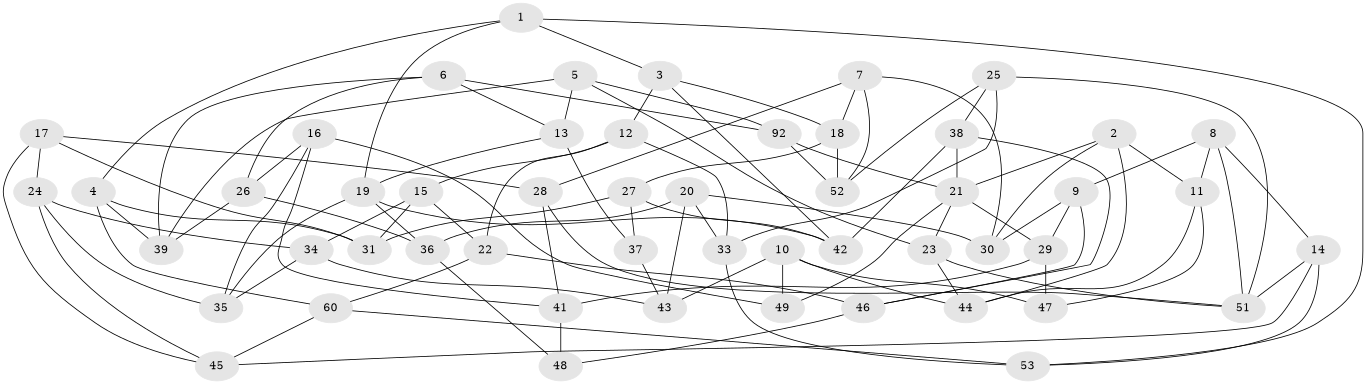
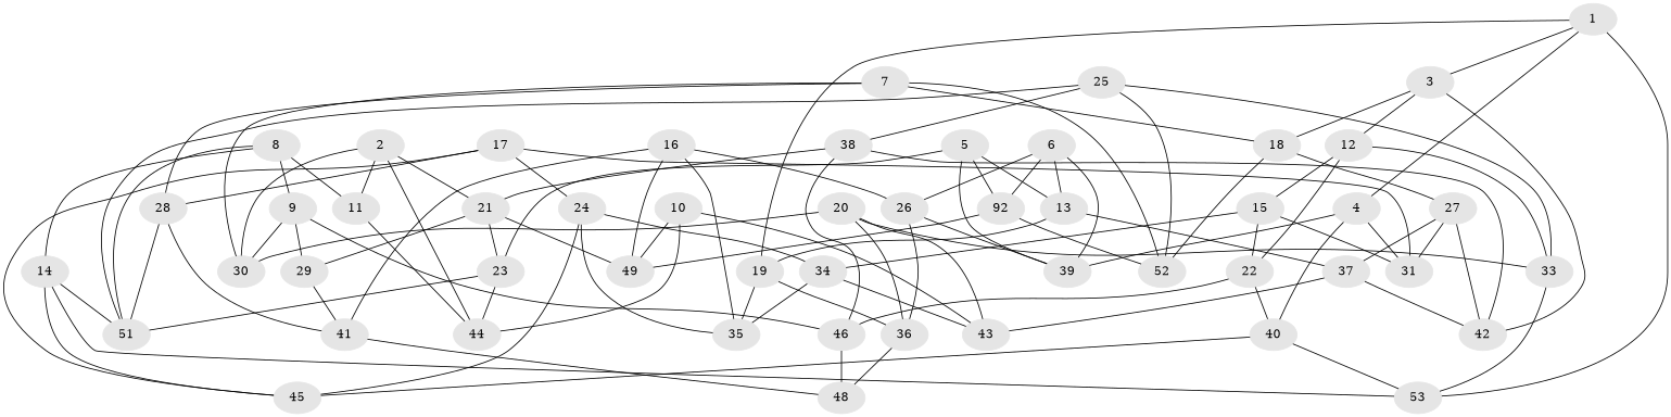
  graph {
    node [color=gray90 style=filled]
    1
    3
    4
    19
    n5 [label=53]
    12
    18
    42
    31
    39
-   40 [label=60]
+   40
    35
    36
    2
    11
    21
    30
    44
-   47
    23
    29
    49
    15
    22
    33
    52
    27
    45
    5
    13
    n31 [label=92]
    37
    51
    6
    26
    7
    28
    41
    8
    9
    14
    46
    48
    10
    43
    34
    16
    17
    24
    20
    25
    38
    1 -- 3
    1 -- 4
    1 -- 19
    1 -- n5
    3 -- 12
    3 -- 18
    3 -- 42
    4 -- 31
    4 -- 39
    4 -- 40
    19 -- 35
    19 -- 36
    12 -- 15
    12 -- 22
    12 -- 33
    18 -- 52
    18 -- 27
    40 -- n5
    40 -- 45
    36 -- 48
    2 -- 11
    2 -- 21
    2 -- 30
    2 -- 44
    11 -- 44
-   11 -- 47
    21 -- 23
    21 -- 29
    21 -- 49
    23 -- 44
    23 -- 51
-   29 -- 47
    29 -- 41
    15 -- 31
    15 -- 22
    15 -- 34
    22 -- 40
    22 -- 46
    33 -- n5
    27 -- 42
    27 -- 31
    27 -- 37
    5 -- 39
    5 -- 23
    5 -- 13
    5 -- n31
    13 -- 19
    13 -- 37
-   n31 -- 21
+   n31 -- 49
    n31 -- 52
-   19 -- 42
+   37 -- 42
    37 -- 43
    6 -- 39
    6 -- 13
    6 -- n31
    6 -- 26
    26 -- 39
    26 -- 36
    7 -- 18
    7 -- 30
    7 -- 52
    7 -- 28
    28 -- 51
    28 -- 41
    41 -- 48
    8 -- 11
    8 -- 51
    8 -- 9
    8 -- 14
    9 -- 30
    9 -- 29
    9 -- 46
    14 -- n5
    14 -- 45
    14 -- 51
    46 -- 48
    10 -- 44
-   10 -- 47
    10 -- 49
    10 -- 43
    34 -- 35
    34 -- 43
    16 -- 35
    16 -- 49
    16 -- 26
    16 -- 41
    17 -- 31
    17 -- 45
    17 -- 28
    17 -- 24
    24 -- 35
    24 -- 45
    24 -- 34
    20 -- 36
    20 -- 30
    20 -- 33
    20 -- 43
    25 -- 33
    25 -- 52
    25 -- 51
    25 -- 38
    38 -- 42
    38 -- 21
    38 -- 46
  }
